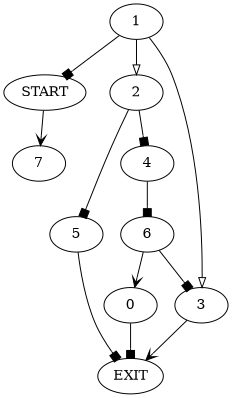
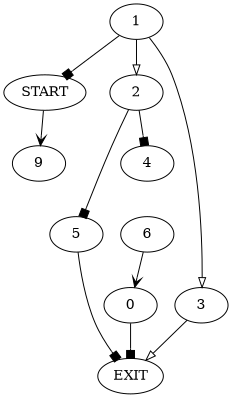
  digraph {
    edge [arrowhead=box]
    n1 [label=START]
-   9 [label=7]
+   9
    1
    2
    3
    n6 [label=EXIT]
    4
    5
    6
    n10 [label=0]
    n1 -> 9 [arrowhead=vee]
    1 -> n1
    1 -> 2 [arrowhead=onormal]
    1 -> 3 [arrowhead=onormal]
    2 -> 4
    2 -> 5
-   3 -> n6 [arrowhead=vee]
-   4 -> 6
+   3 -> n6 [arrowhead=onormal]
    5 -> n6
-   6 -> 3
    6 -> n10 [arrowhead=vee]
    n10 -> n6
  }
